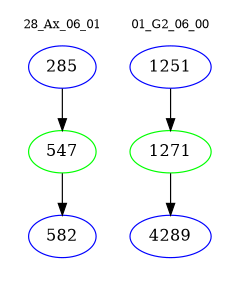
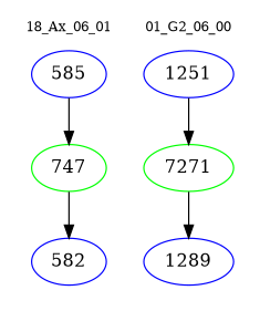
  digraph {
    node [color=blue]
    edge [color=black]
-   n1 [label=285]
-   n2 [color=green label=547]
+   n1 [label=585]
+   n2 [color=green label=747]
    n3 [label=582]
    n4 [label=1251]
-   n5 [color=green label=1271]
-   n6 [label=4289]
+   n5 [color=green label=7271]
+   n6 [label=1289]
    subgraph cluster_1 {
      color=white
      fontsize=10
-     label="28_Ax_06_01"
+     label="18_Ax_06_01"
      n1
      n2
      n3
    }
    subgraph cluster_2 {
      color=white
      fontsize=10
      label="01_G2_06_00"
      n4
      n5
      n6
    }
    n1 -> n2
    n2 -> n3
    n4 -> n5
    n5 -> n6
  }
